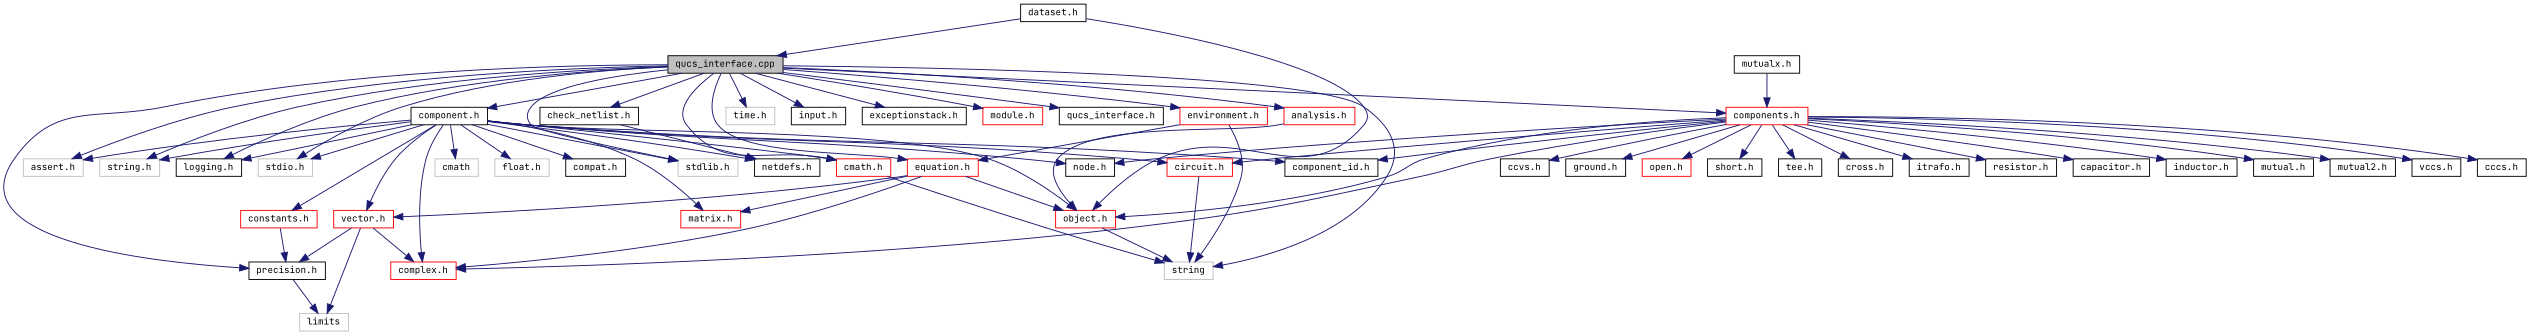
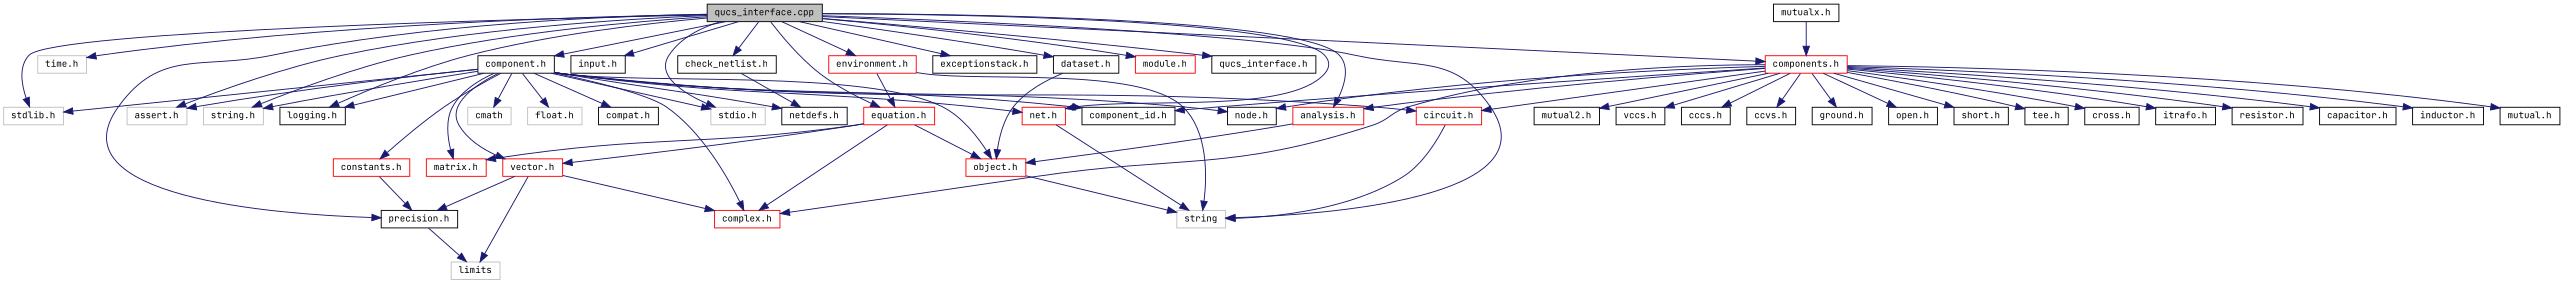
  digraph {
    fontname="JetBrains Mono"
    node [color=black fillcolor=white fontname="JetBrains Mono" fontsize=10 shape=record style=filled]
    edge [color=midnightblue fontname="JetBrains Mono" fontsize=10 labelfontname=Helvetica labelfontsize=10 style=solid]
    n1 [fillcolor=grey75 fontcolor=black height=0.2 label="qucs_interface.cpp" width=0.4]
    n2 [color=grey75 height=0.2 label="stdio.h" width=0.4]
    n3 [color=grey75 height=0.2 label="stdlib.h" width=0.4]
    n4 [color=grey75 height=0.2 label="assert.h" width=0.4]
    n5 [color=grey75 height=0.2 label="string.h" width=0.4]
    n6 [color=grey75 height=0.2 label="time.h" width=0.4]
    n7 [height=0.2 label="logging.h" width=0.4]
    n8 [height=0.2 label="precision.h" width=0.4]
    n9 [height=0.2 label="component.h" width=0.4]
    n10 [color=grey75 height=0.2 label=string width=0.4]
-   n11 [color=red height=0.2 label="cmath.h" width=0.4]
+   n11 [color=red height=0.2 label="net.h" width=0.4]
    n12 [color=red height=0.2 label="components.h" width=0.4]
    n13 [height=0.2 label="input.h" width=0.4]
    n14 [height=0.2 label="dataset.h" width=0.4]
    n15 [color=red height=0.2 label="equation.h" width=0.4]
    n16 [color=red height=0.2 label="environment.h" width=0.4]
    n17 [height=0.2 label="exceptionstack.h" width=0.4]
    n18 [height=0.2 label="check_netlist.h" width=0.4]
    n19 [color=red height=0.2 label="module.h" width=0.4]
    n20 [height=0.2 label="qucs_interface.h" width=0.4]
    n21 [color=red height=0.2 label="analysis.h" width=0.4]
    n22 [color=grey75 height=0.2 label=limits width=0.4]
    n23 [color=grey75 height=0.2 label=cmath width=0.4]
    n24 [color=grey75 height=0.2 label="float.h" width=0.4]
    n25 [height=0.2 label="compat.h" width=0.4]
    n26 [color=red height=0.2 label="complex.h" width=0.4]
    n27 [color=red height=0.2 label="object.h" width=0.4]
    n28 [color=red height=0.2 label="vector.h" width=0.4]
    n29 [color=red height=0.2 label="matrix.h" width=0.4]
    n30 [height=0.2 label="node.h" width=0.4]
    n31 [color=red height=0.2 label="circuit.h" width=0.4]
    n32 [height=0.2 label="component_id.h" width=0.4]
    n33 [color=red height=0.2 label="constants.h" width=0.4]
    n34 [height=0.2 label="netdefs.h" width=0.4]
    n35 [height=0.2 label="ground.h" width=0.4]
-   n36 [color=red height=0.2 label="open.h" width=0.4]
+   n36 [height=0.2 label="open.h" width=0.4]
    n37 [height=0.2 label="short.h" width=0.4]
    n38 [height=0.2 label="tee.h" width=0.4]
    n39 [height=0.2 label="cross.h" width=0.4]
    n40 [height=0.2 label="itrafo.h" width=0.4]
    n41 [height=0.2 label="resistor.h" width=0.4]
    n42 [height=0.2 label="capacitor.h" width=0.4]
    n43 [height=0.2 label="inductor.h" width=0.4]
    n44 [height=0.2 label="mutual.h" width=0.4]
    n45 [height=0.2 label="mutual2.h" width=0.4]
    n46 [height=0.2 label="vccs.h" width=0.4]
    n47 [height=0.2 label="cccs.h" width=0.4]
    n48 [height=0.2 label="ccvs.h" width=0.4]
    n49 [height=0.2 label="mutualx.h" width=0.4]
    n1 -> n2
    n1 -> n3
    n1 -> n4
    n1 -> n5
    n1 -> n6
    n1 -> n7
    n1 -> n8
    n1 -> n9
    n1 -> n10
    n1 -> n11
    n1 -> n12
    n1 -> n13
-   n14 -> n1
+   n1 -> n14
    n1 -> n15
    n1 -> n16
    n1 -> n17
    n1 -> n18
    n1 -> n19
    n1 -> n20
    n1 -> n21
    n8 -> n22
    n9 -> n2
    n9 -> n3
    n9 -> n4
    n9 -> n5
    n9 -> n7
    n9 -> n11
    n9 -> n23
    n9 -> n24
    n9 -> n25
    n9 -> n26
    n9 -> n27
    n9 -> n28
    n9 -> n29
    n9 -> n30
    n9 -> n31
    n9 -> n32
    n9 -> n33
    n9 -> n34
    n11 -> n10
    n12 -> n26
-   n12 -> n27
+   n12 -> n21
    n12 -> n30
    n12 -> n31
    n12 -> n32
    n12 -> n35
    n12 -> n36
    n12 -> n37
    n12 -> n38
    n12 -> n39
    n12 -> n40
    n12 -> n41
    n12 -> n42
    n12 -> n43
    n12 -> n44
    n12 -> n45
    n12 -> n46
    n12 -> n47
    n12 -> n48
    n14 -> n27
    n15 -> n26
    n15 -> n27
    n15 -> n28
    n15 -> n29
    n16 -> n10
    n16 -> n15
    n18 -> n34
    n21 -> n27
    n27 -> n10
    n28 -> n8
    n28 -> n22
    n28 -> n26
    n31 -> n10
    n33 -> n8
    n49 -> n12
  }
